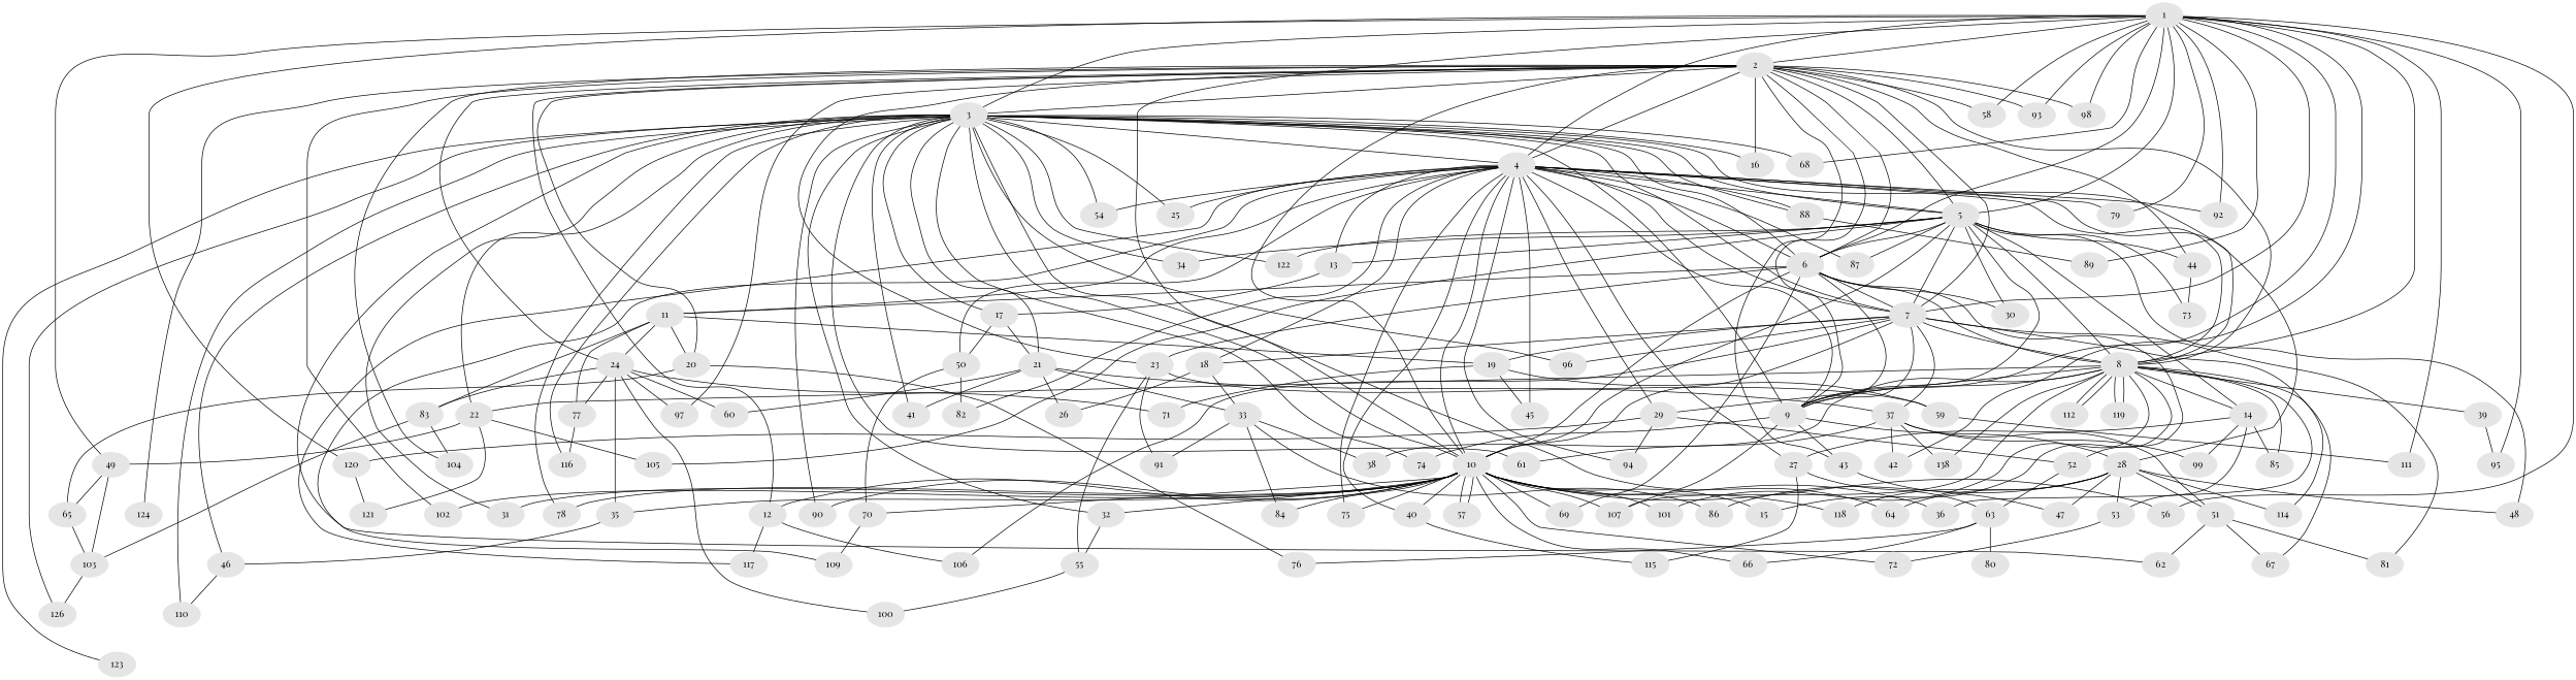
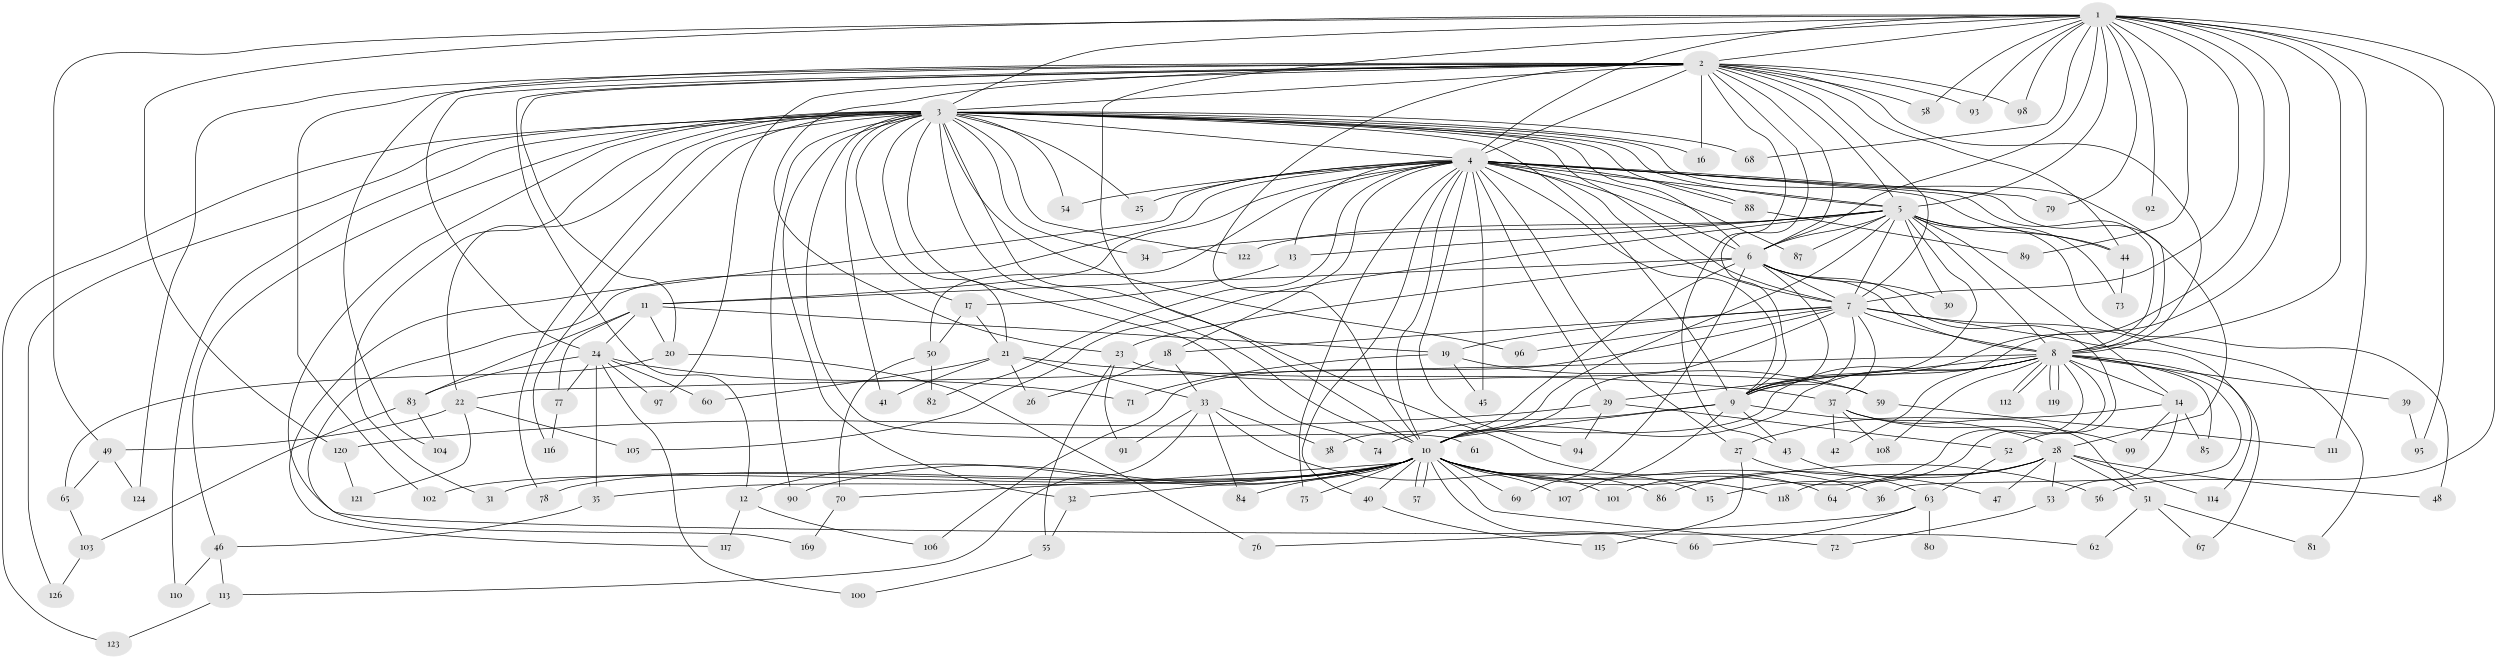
  graph {
    fontname="Playfair Display"
    node [color=gray90 fontname="Playfair Display" style=filled]
    edge [fontname="Playfair Display"]
    1
    2
    3
    4
    5
    6
    7
    8
    9
    10
    42
    49
    56
    58
    68
    79
    89
    92
    93
    95
    98
    111
    120
    12
    16
    20
    23
    24
    43
    44
    97
    102
    104
    124
    17
    21
    22
    25
    31
    32
    34
    41
    46
    54
    61
    62
    64
    74
    78
    88
    90
    96
    110
    116
    122
    123
    126
    11
    13
    18
    27
    28
    29
    40
    45
    50
    75
    82
    87
    94
-   109
+   109 [label=169]
    117
    14
    30
    48
    73
    105
    52
    69
    19
    37
    81
    106
    114
    39
    15
    36
    38
    67
    85
    101
-   108 [label=138]
+   108
    112
    119
    107
    35
    57
    66
    70
    72
    84
    118
    65
    121
    76
    59
    55
    91
    77
    83
    71
    60
    100
    47
    26
    33
+   113
    63
    115
    53
    51
    86
    99
    103
    80
    1 -- 2
    1 -- 3
    1 -- 4
    1 -- 5
    1 -- 6
    1 -- 7
    1 -- 8
    1 -- 9
    1 -- 10
    1 -- 42
    1 -- 49
    1 -- 56
    1 -- 58
    1 -- 68
    1 -- 79
    1 -- 89
    1 -- 92
    1 -- 93
    1 -- 95
    1 -- 98
    1 -- 111
    1 -- 120
    2 -- 3
    2 -- 4
    2 -- 5
    2 -- 6
    2 -- 7
    2 -- 8
    2 -- 9
    2 -- 10
    2 -- 58
    2 -- 93
    2 -- 98
    2 -- 12
    2 -- 16
    2 -- 20
    2 -- 23
    2 -- 24
    2 -- 43
    2 -- 44
    2 -- 97
    2 -- 102
    2 -- 104
    2 -- 124
    3 -- 4
    3 -- 5
    3 -- 6
    3 -- 7
    3 -- 8
    3 -- 9
    3 -- 10
    3 -- 68
    3 -- 16
    3 -- 17
    3 -- 21
    3 -- 22
    3 -- 25
    3 -- 31
    3 -- 32
    3 -- 34
    3 -- 41
    3 -- 46
    3 -- 54
    3 -- 61
    3 -- 62
    3 -- 64
    3 -- 74
    3 -- 78
    3 -- 88
    3 -- 90
    3 -- 96
    3 -- 110
    3 -- 116
    3 -- 122
    3 -- 123
    3 -- 126
    4 -- 5
    4 -- 6
    4 -- 7
    4 -- 8
    4 -- 9
    4 -- 10
    4 -- 79
-   4 -- 92
+   4 -- 44
    4 -- 25
    4 -- 54
    4 -- 88
    4 -- 11
    4 -- 13
    4 -- 18
    4 -- 27
    4 -- 28
    4 -- 29
    4 -- 40
    4 -- 45
    4 -- 50
    4 -- 75
    4 -- 82
    4 -- 87
    4 -- 94
    4 -- 109
    4 -- 117
    5 -- 6
    5 -- 7
    5 -- 8
    5 -- 9
    5 -- 10
    5 -- 44
    5 -- 34
    5 -- 122
    5 -- 13
    5 -- 87
    5 -- 14
    5 -- 30
    5 -- 48
    5 -- 73
    5 -- 105
    6 -- 7
    6 -- 8
    6 -- 9
    6 -- 10
    6 -- 23
    6 -- 11
    6 -- 30
    6 -- 52
    6 -- 69
    7 -- 8
    7 -- 9
    7 -- 10
    7 -- 96
    7 -- 18
    7 -- 19
    7 -- 37
    7 -- 81
    7 -- 106
    7 -- 114
    8 -- 9
-   8 -- 107
+   8 -- 10
    8 -- 22
    8 -- 29
    8 -- 14
    8 -- 39
    8 -- 15
    8 -- 36
    8 -- 38
    8 -- 67
    8 -- 85
    8 -- 101
    8 -- 108
    8 -- 112
    8 -- 112
    8 -- 119
    8 -- 119
+   9 -- 10
    9 -- 43
    9 -- 74
    9 -- 28
    9 -- 107
    10 -- 56
    10 -- 12
    10 -- 102
    10 -- 31
    10 -- 32
    10 -- 78
    10 -- 90
    10 -- 40
    10 -- 75
    10 -- 69
    10 -- 15
    10 -- 36
    10 -- 101
    10 -- 107
    10 -- 35
    10 -- 57
    10 -- 57
    10 -- 66
    10 -- 70
    10 -- 72
    10 -- 84
    10 -- 118
-   49 -- 103
+   49 -- 124
    49 -- 65
    120 -- 121
    12 -- 117
    12 -- 106
    20 -- 65
    20 -- 76
    23 -- 59
    23 -- 55
    23 -- 91
    24 -- 97
    24 -- 35
    24 -- 77
    24 -- 83
    24 -- 71
    24 -- 60
    24 -- 100
    43 -- 47
    44 -- 73
    17 -- 21
    17 -- 50
    21 -- 41
    21 -- 37
    21 -- 60
    21 -- 26
    21 -- 33
    22 -- 49
    22 -- 105
    22 -- 121
    32 -- 55
    46 -- 110
+   46 -- 113
    88 -- 89
    11 -- 20
    11 -- 24
    11 -- 19
    11 -- 77
    11 -- 83
    13 -- 17
    18 -- 26
    18 -- 33
    27 -- 63
    27 -- 115
    28 -- 64
    28 -- 48
    28 -- 114
    28 -- 118
    28 -- 47
    28 -- 53
    28 -- 51
    28 -- 86
    29 -- 120
    29 -- 94
    29 -- 52
    40 -- 115
    50 -- 82
    50 -- 70
    14 -- 27
    14 -- 85
    14 -- 53
    14 -- 99
    52 -- 63
    19 -- 45
    19 -- 59
    19 -- 71
    37 -- 42
-   37 -- 61
    37 -- 108
    37 -- 51
    37 -- 99
    39 -- 95
    35 -- 46
    70 -- 109
    65 -- 103
    59 -- 111
    55 -- 100
    77 -- 116
    83 -- 104
    83 -- 103
    33 -- 38
    33 -- 84
    33 -- 91
+   33 -- 113
    33 -- 86
+   113 -- 123
    63 -- 66
    63 -- 76
    63 -- 80
    53 -- 72
    51 -- 62
    51 -- 81
    51 -- 67
    103 -- 126
  }
